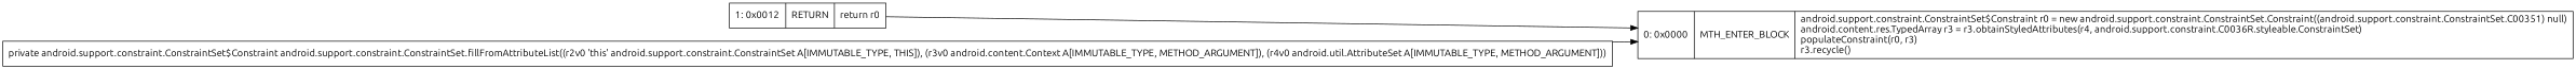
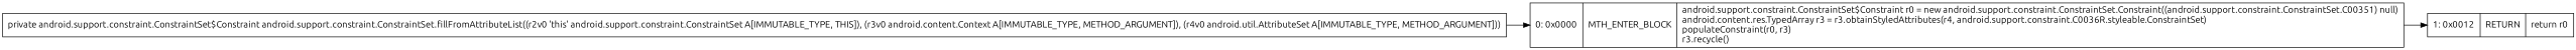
  digraph {
    rankdir=LR
    fontname=Ubuntu
    node [shape=record fontname=Ubuntu]
    edge [fontname=Ubuntu]
    n1 [label="{0\:\ 0x0000|MTH_ENTER_BLOCK\l|android.support.constraint.ConstraintSet$Constraint r0 = new android.support.constraint.ConstraintSet.Constraint((android.support.constraint.ConstraintSet.C00351) null)\landroid.content.res.TypedArray r3 = r3.obtainStyledAttributes(r4, android.support.constraint.C0036R.styleable.ConstraintSet)\lpopulateConstraint(r0, r3)\lr3.recycle()\l}"]
    n2 [label="{1\:\ 0x0012|RETURN\l|return r0\l}"]
    n3 [label="{private android.support.constraint.ConstraintSet$Constraint android.support.constraint.ConstraintSet.fillFromAttributeList((r2v0 'this' android.support.constraint.ConstraintSet A[IMMUTABLE_TYPE, THIS]), (r3v0 android.content.Context A[IMMUTABLE_TYPE, METHOD_ARGUMENT]), (r4v0 android.util.AttributeSet A[IMMUTABLE_TYPE, METHOD_ARGUMENT])) }"]
-   n2 -> n1
+   n1 -> n2
    n3 -> n1
  }
